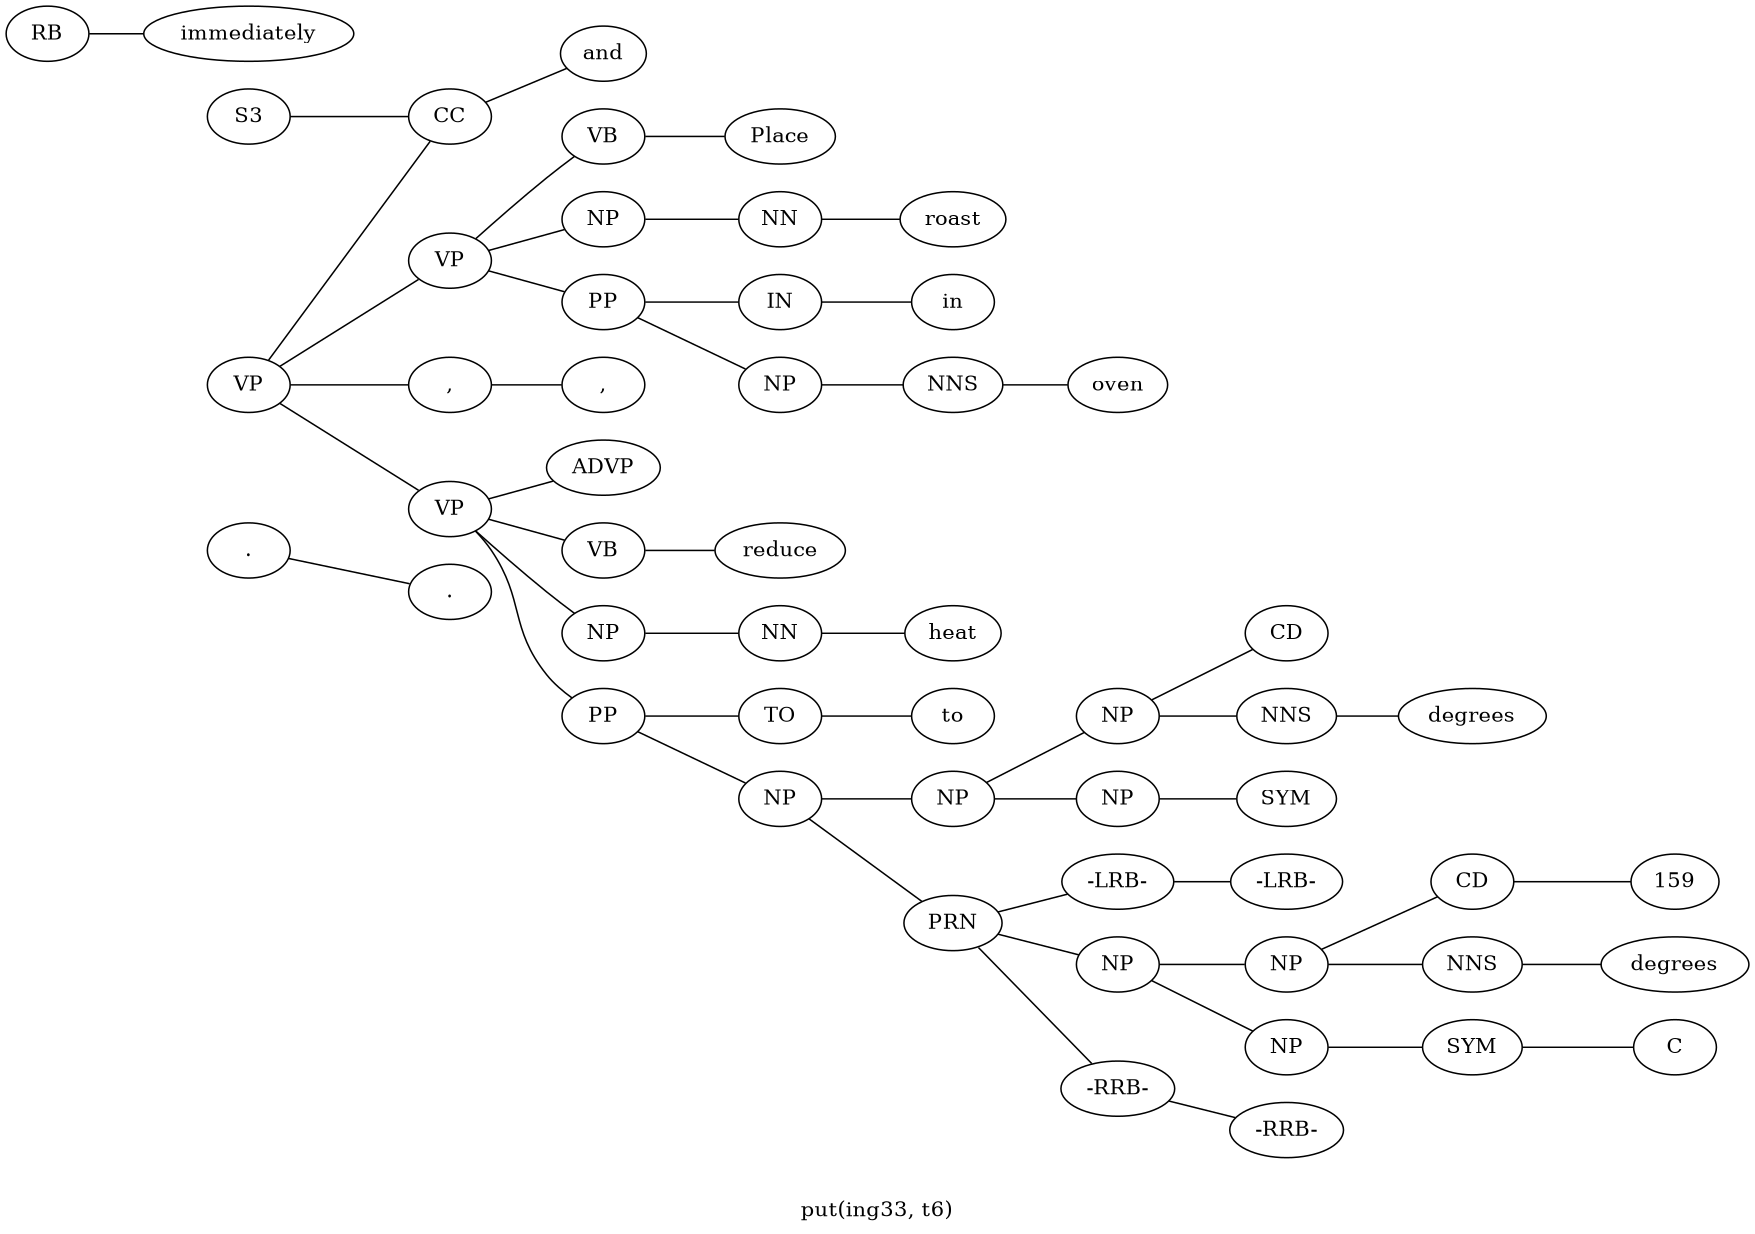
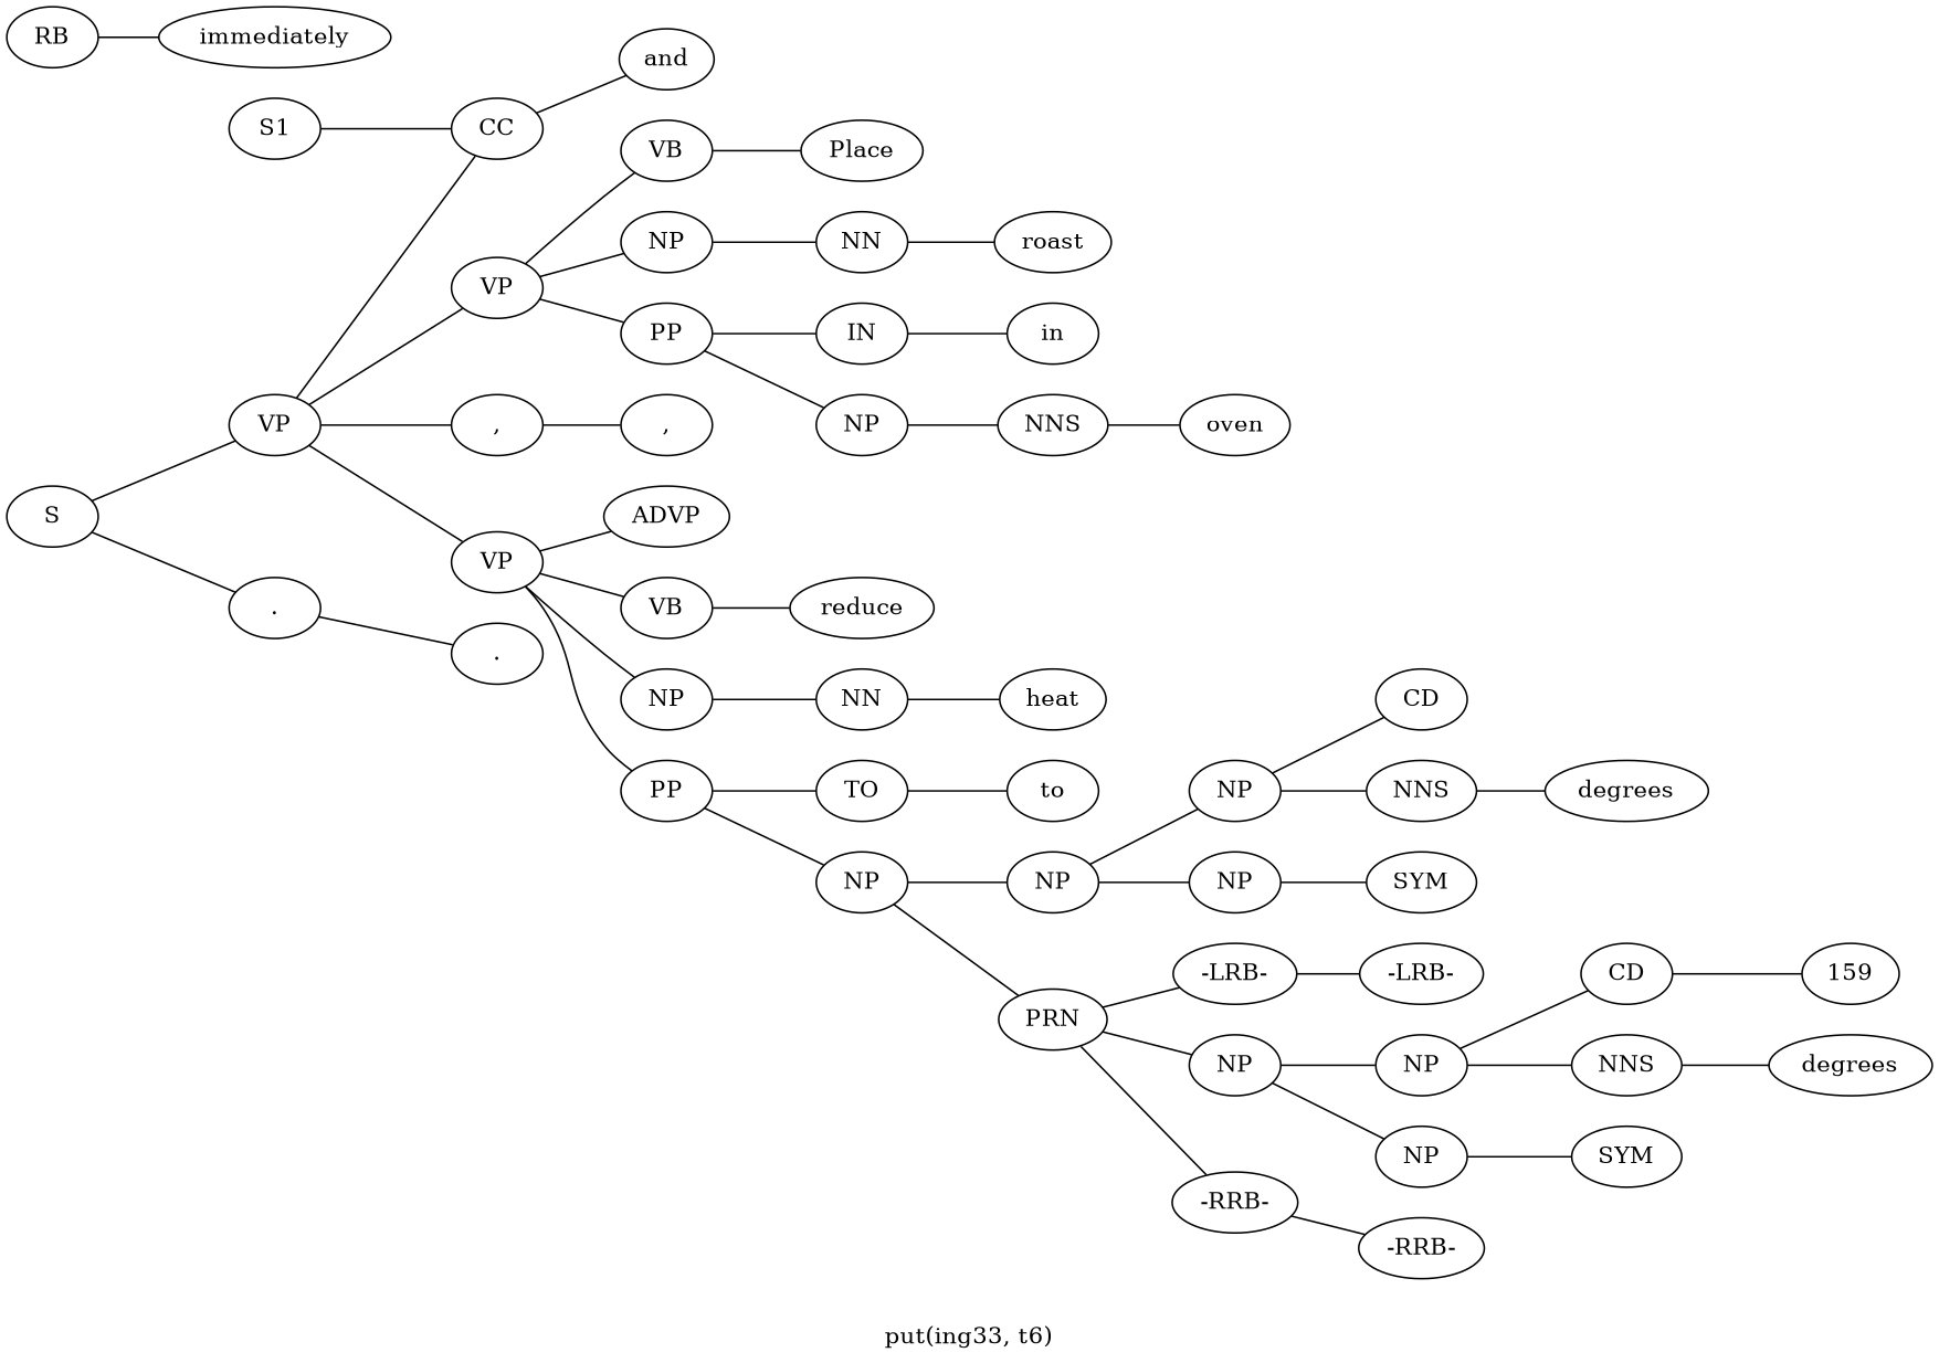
  graph {
    label="put(ing33, t6)"
    rankdir=LR
-   n1 [label=S3]
+   n1 [label=S1]
    n2 [label=CC]
+   n3 [label=S]
    n4 [label=VP]
    n5 [label="."]
    n6 [label=VP]
    n7 [label=","]
    n8 [label=VP]
    n9 [label="."]
    n10 [label=VB]
    n11 [label=NP]
    n12 [label=PP]
    n13 [label=","]
    n14 [label=and]
    n15 [label=ADVP]
    n16 [label=VB]
    n17 [label=NP]
    n18 [label=PP]
    n19 [label=Place]
    n20 [label=NN]
    n21 [label=IN]
    n22 [label=NP]
    n23 [label=roast]
    n24 [label=in]
    n25 [label=NNS]
    n26 [label=oven]
    n27 [label=reduce]
    n28 [label=NN]
    n29 [label=TO]
    n30 [label=NP]
    n31 [label=RB]
    n32 [label=immediately]
    n33 [label=heat]
    n34 [label=to]
    n35 [label=NP]
    n36 [label=PRN]
    n37 [label=NP]
    n38 [label=NP]
    n39 [label="-LRB-"]
    n40 [label=NP]
    n41 [label="-RRB-"]
    n42 [label=CD]
    n43 [label=NNS]
    n44 [label=SYM]
    n45 [label=degrees]
    n46 [label="-LRB-"]
    n47 [label=NP]
    n48 [label=NP]
    n49 [label="-RRB-"]
    n50 [label=CD]
    n51 [label=NNS]
    n52 [label=SYM]
    n53 [label=159]
    n54 [label=degrees]
-   n55 [label=C]
    n1 -- n2
    n2 -- n14
+   n3 -- n4
+   n3 -- n5
    n4 -- n2
    n4 -- n6
    n4 -- n7
    n4 -- n8
    n5 -- n9
    n6 -- n10
    n6 -- n11
    n6 -- n12
    n7 -- n13
    n8 -- n15
    n8 -- n16
    n8 -- n17
    n8 -- n18
    n10 -- n19
    n11 -- n20
    n12 -- n21
    n12 -- n22
    n16 -- n27
    n17 -- n28
    n18 -- n29
    n18 -- n30
    n20 -- n23
    n21 -- n24
    n22 -- n25
    n25 -- n26
    n28 -- n33
    n29 -- n34
    n30 -- n35
    n30 -- n36
    n31 -- n32
    n35 -- n37
    n35 -- n38
    n36 -- n39
    n36 -- n40
    n36 -- n41
    n37 -- n42
    n37 -- n43
    n38 -- n44
    n39 -- n46
    n40 -- n47
    n40 -- n48
    n41 -- n49
    n43 -- n45
    n47 -- n50
    n47 -- n51
    n48 -- n52
    n50 -- n53
    n51 -- n54
-   n52 -- n55
  }
